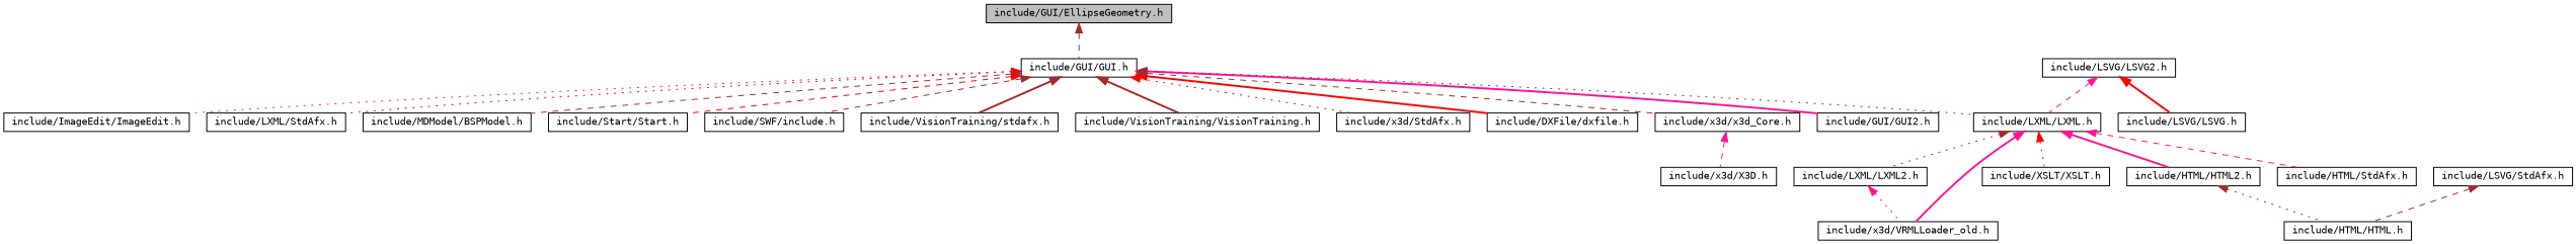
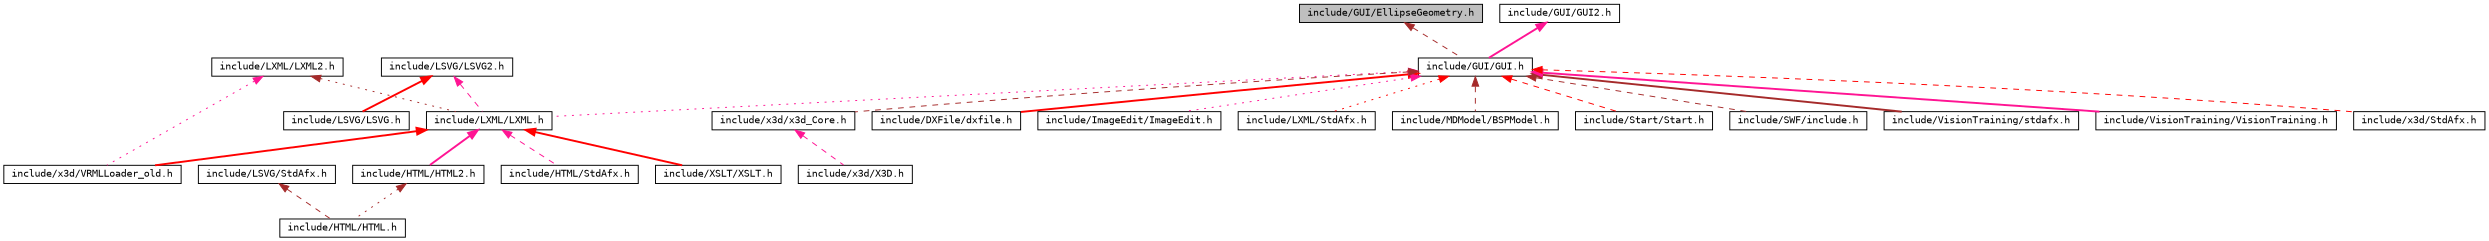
  digraph {
    fontname="DejaVu Sans Mono"
    node [color=black fillcolor=white fontname="DejaVu Sans Mono" fontsize=10 shape=record style=filled]
    edge [color=deeppink dir=back fontname="DejaVu Sans Mono" fontsize=10 labelfontname=Helvetica labelfontsize=10 style=dashed]
    n1 [fillcolor=grey75 fontcolor=black height=0.2 label="include/GUI/EllipseGeometry.h" width=0.4]
    n2 [height=0.2 label="include/GUI/GUI.h" width=0.4]
    n3 [height=0.2 label="include/DXFile/dxfile.h" width=0.4]
    n4 [height=0.2 label="include/GUI/GUI2.h" width=0.4]
    n5 [height=0.2 label="include/ImageEdit/ImageEdit.h" width=0.4]
    n6 [height=0.2 label="include/LXML/LXML.h" width=0.4]
    n7 [height=0.2 label="include/LXML/StdAfx.h" width=0.4]
    n8 [height=0.2 label="include/MDModel/BSPModel.h" width=0.4]
    n9 [height=0.2 label="include/Start/Start.h" width=0.4]
    n10 [height=0.2 label="include/SWF/include.h" width=0.4]
    n11 [height=0.2 label="include/VisionTraining/stdafx.h" width=0.4]
    n12 [height=0.2 label="include/VisionTraining/VisionTraining.h" width=0.4]
    n13 [height=0.2 label="include/x3d/StdAfx.h" width=0.4]
    n14 [height=0.2 label="include/x3d/x3d_Core.h" width=0.4]
    n15 [height=0.2 label="include/HTML/HTML2.h" width=0.4]
    n16 [height=0.2 label="include/HTML/StdAfx.h" width=0.4]
    n17 [height=0.2 label="include/LXML/LXML2.h" width=0.4]
    n18 [height=0.2 label="include/x3d/VRMLLoader_old.h" width=0.4]
    n19 [height=0.2 label="include/XSLT/XSLT.h" width=0.4]
    n20 [height=0.2 label="include/x3d/X3D.h" width=0.4]
    n21 [height=0.2 label="include/HTML/HTML.h" width=0.4]
    n22 [height=0.2 label="include/LSVG/LSVG2.h" width=0.4]
    n23 [height=0.2 label="include/LSVG/LSVG.h" width=0.4]
    n24 [height=0.2 label="include/LSVG/StdAfx.h" width=0.4]
    n1 -> n2 [color=brown]
    n2 -> n3 [color=red style=bold]
-   n2 -> n4 [style=bold]
+   n4 -> n2 [style=bold]
    n2 -> n5 [style=dotted]
-   n2 -> n6 [color=brown style=dotted]
+   n2 -> n6 [style=dotted]
    n2 -> n7 [color=red style=dotted]
    n2 -> n8 [color=brown]
    n2 -> n9 [color=red]
    n2 -> n10 [color=brown]
    n2 -> n11 [color=brown style=bold]
-   n2 -> n12 [color=brown style=bold]
-   n2 -> n13 [color=red style=dotted]
+   n2 -> n12 [style=bold]
+   n2 -> n13 [color=red]
    n2 -> n14 [color=brown]
    n6 -> n15 [style=bold]
    n6 -> n16
-   n6 -> n17 [color=brown style=dotted]
-   n6 -> n18 [style=bold]
-   n6 -> n19 [color=red style=dotted]
+   n17 -> n6 [color=brown style=dotted]
+   n6 -> n18 [color=red style=bold]
+   n6 -> n19 [color=red style=bold]
    n14 -> n20
    n15 -> n21 [color=brown style=dotted]
    n17 -> n18 [style=dotted]
    n22 -> n6
    n22 -> n23 [color=red style=bold]
    n24 -> n21 [color=brown]
  }
